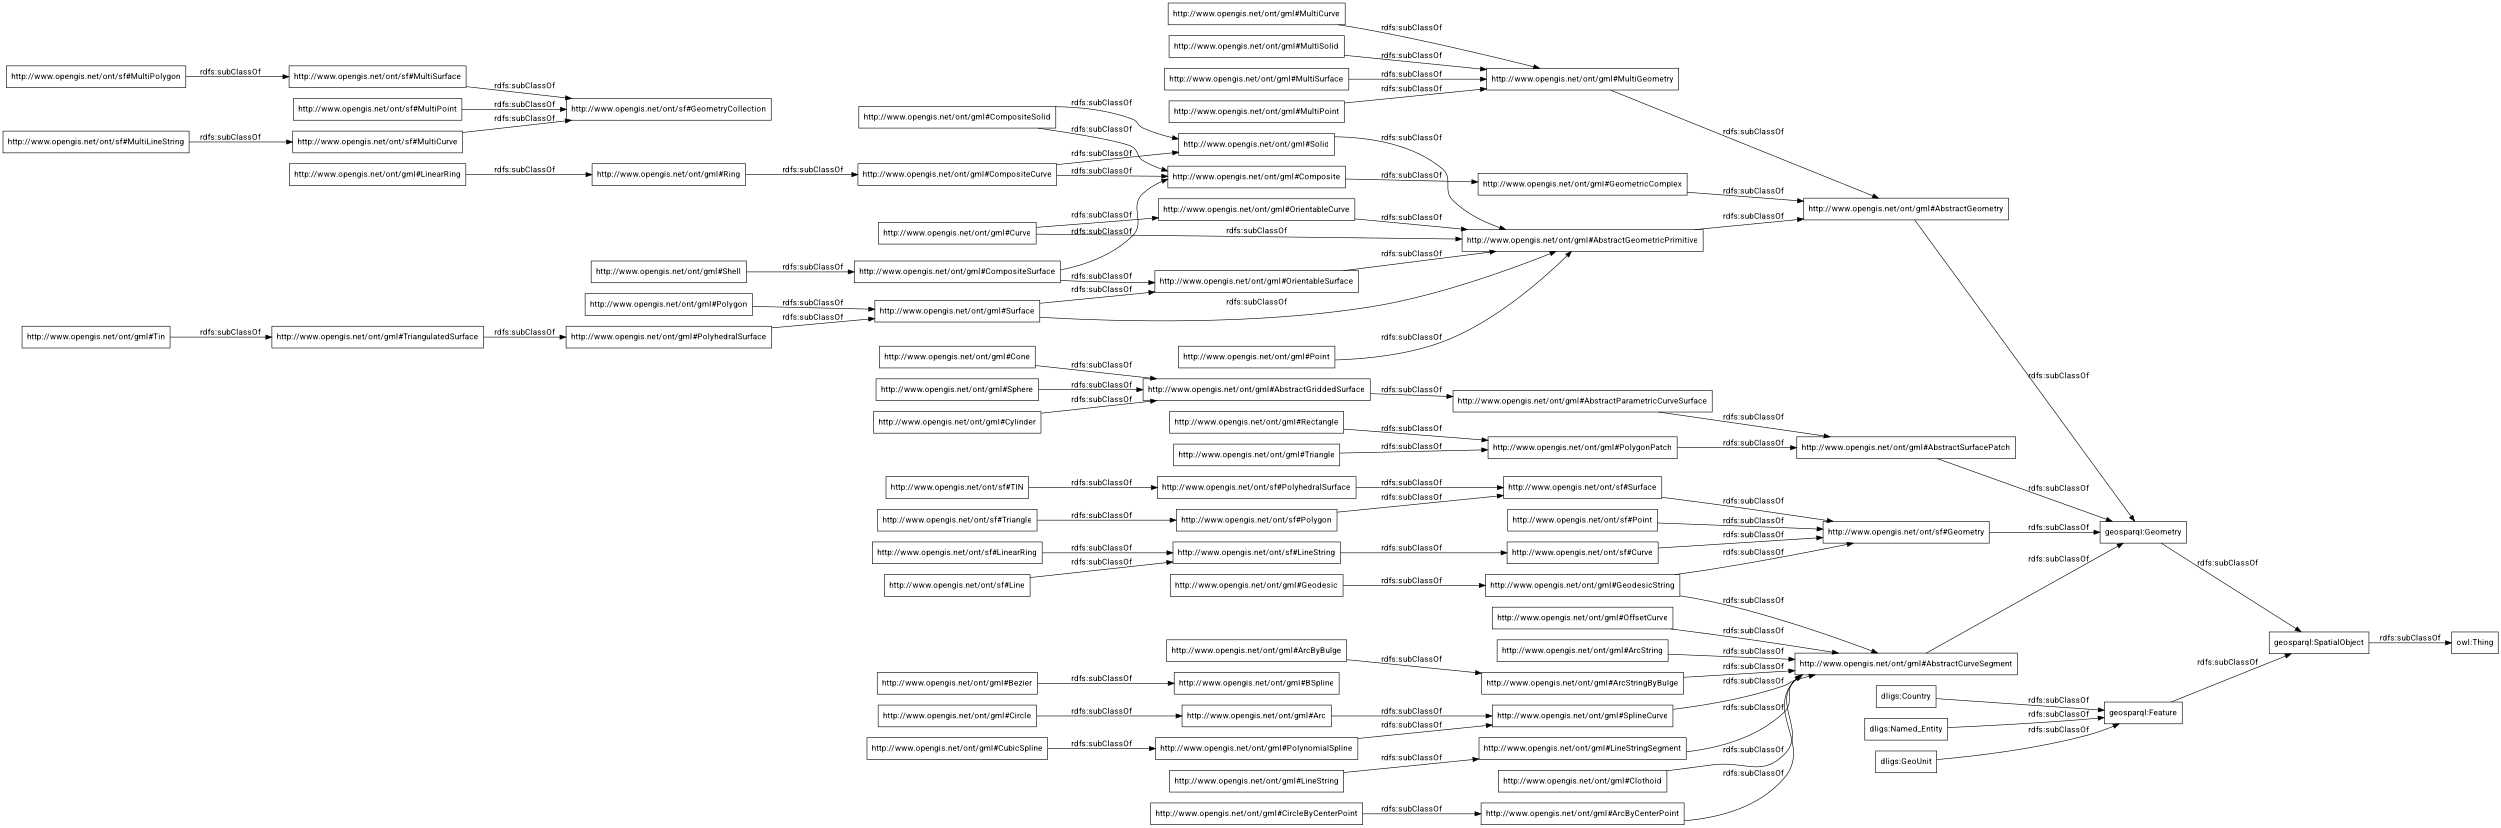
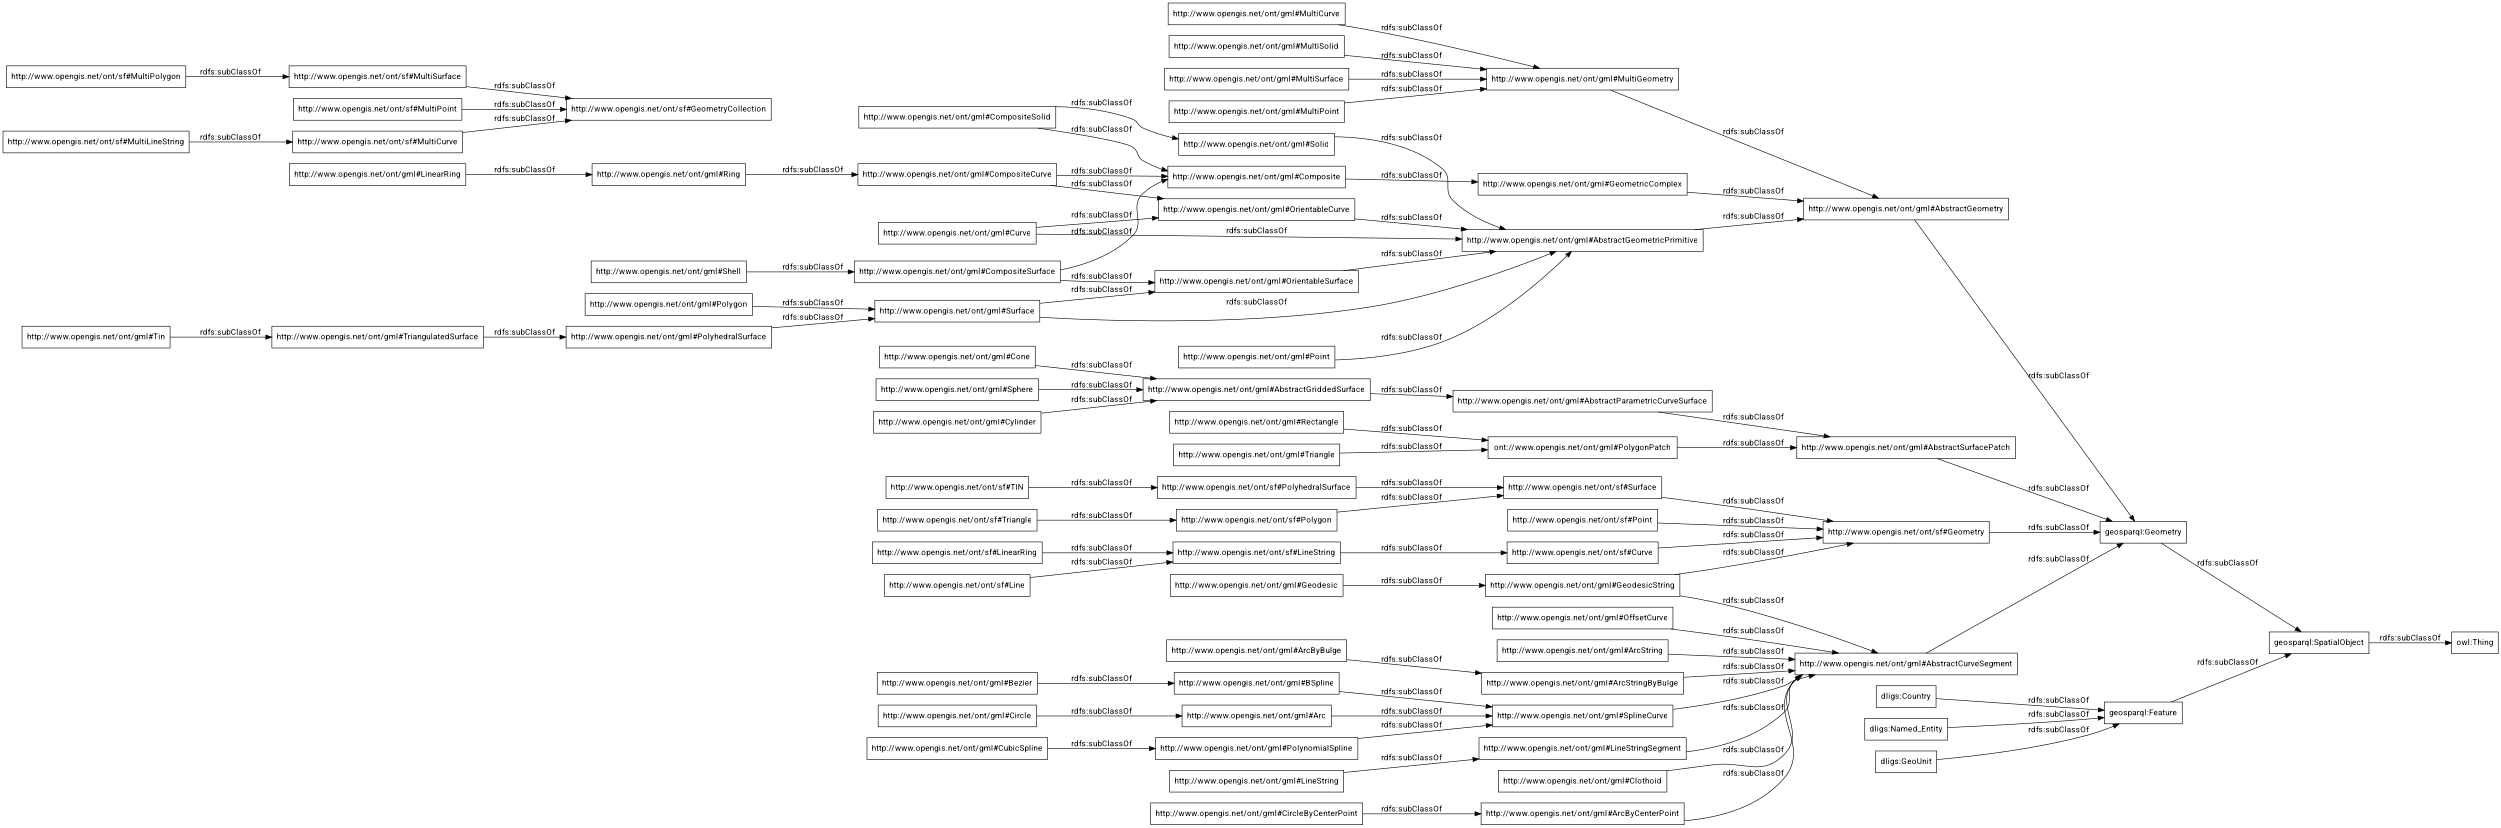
  digraph {
    fontname=Roboto
    rankdir=LR
    node [color=black fontname=Roboto shape=rectangle]
    edge [fontname=Roboto]
    "dligs:Named_Entity"
    "geosparql:Feature"
    "geosparql:SpatialObject"
    "http://www.opengis.net/ont/gml#PolyhedralSurface"
    "http://www.opengis.net/ont/gml#Surface"
    "http://www.opengis.net/ont/gml#AbstractGeometricPrimitive"
    "http://www.opengis.net/ont/gml#OrientableSurface"
    "http://www.opengis.net/ont/gml#GeodesicString"
    "http://www.opengis.net/ont/gml#AbstractCurveSegment"
    "http://www.opengis.net/ont/sf#Geometry"
    "geosparql:Geometry"
    "http://www.opengis.net/ont/gml#AbstractGeometry"
    "http://www.opengis.net/ont/gml#CompositeCurve"
    "http://www.opengis.net/ont/gml#OrientableCurve"
    "http://www.opengis.net/ont/gml#Composite"
    "http://www.opengis.net/ont/gml#GeometricComplex"
    "http://www.opengis.net/ont/gml#MultiCurve"
    "http://www.opengis.net/ont/gml#MultiGeometry"
    "http://www.opengis.net/ont/gml#ArcString"
    "http://www.opengis.net/ont/sf#Line"
    "http://www.opengis.net/ont/sf#LineString"
    "http://www.opengis.net/ont/sf#Curve"
    "http://www.opengis.net/ont/gml#CompositeSolid"
    "http://www.opengis.net/ont/gml#Solid"
    "http://www.opengis.net/ont/gml#LinearRing"
    "http://www.opengis.net/ont/gml#Ring"
    "http://www.opengis.net/ont/gml#ArcStringByBulge"
    "http://www.opengis.net/ont/gml#BSpline"
    "http://www.opengis.net/ont/gml#SplineCurve"
    "http://www.opengis.net/ont/gml#Cone"
    "http://www.opengis.net/ont/gml#AbstractGriddedSurface"
    "http://www.opengis.net/ont/gml#AbstractParametricCurveSurface"
    "http://www.opengis.net/ont/gml#Curve"
    "http://www.opengis.net/ont/gml#Arc"
    "http://www.opengis.net/ont/sf#MultiCurve"
    "http://www.opengis.net/ont/sf#GeometryCollection"
    "http://www.opengis.net/ont/gml#PolynomialSpline"
    "http://www.opengis.net/ont/gml#MultiSolid"
    "http://www.opengis.net/ont/gml#LineStringSegment"
    "http://www.opengis.net/ont/gml#Clothoid"
    "http://www.opengis.net/ont/gml#ArcByBulge"
    "http://www.opengis.net/ont/gml#Triangle"
-   "http://www.opengis.net/ont/gml#PolygonPatch"
+   "http://www.opengis.net/ont/gml#PolygonPatch" [label="ont://www.opengis.net/ont/gml#PolygonPatch"]
    "http://www.opengis.net/ont/gml#AbstractSurfacePatch"
    "http://www.opengis.net/ont/gml#LineString"
    "http://www.opengis.net/ont/gml#CircleByCenterPoint"
    "http://www.opengis.net/ont/gml#ArcByCenterPoint"
    "http://www.opengis.net/ont/gml#MultiSurface"
    "http://www.opengis.net/ont/gml#MultiPoint"
    "dligs:GeoUnit"
    "http://www.opengis.net/ont/sf#MultiSurface"
    "owl:Thing"
    "http://www.opengis.net/ont/sf#MultiLineString"
    "http://www.opengis.net/ont/gml#OffsetCurve"
    "http://www.opengis.net/ont/gml#Shell"
    "http://www.opengis.net/ont/gml#CompositeSurface"
    "http://www.opengis.net/ont/sf#MultiPoint"
    "http://www.opengis.net/ont/sf#LinearRing"
    "http://www.opengis.net/ont/gml#Tin"
    "http://www.opengis.net/ont/gml#TriangulatedSurface"
    "http://www.opengis.net/ont/sf#Polygon"
    "http://www.opengis.net/ont/sf#Surface"
    "http://www.opengis.net/ont/sf#Point"
    "http://www.opengis.net/ont/sf#Triangle"
    "http://www.opengis.net/ont/gml#Bezier"
    "http://www.opengis.net/ont/sf#TIN"
    "http://www.opengis.net/ont/sf#PolyhedralSurface"
    "http://www.opengis.net/ont/gml#Rectangle"
    "http://www.opengis.net/ont/gml#Circle"
    "http://www.opengis.net/ont/gml#Sphere"
    "http://www.opengis.net/ont/sf#MultiPolygon"
    "http://www.opengis.net/ont/gml#Cylinder"
    "http://www.opengis.net/ont/gml#Polygon"
    "dligs:Country"
    "http://www.opengis.net/ont/gml#CubicSpline"
    "http://www.opengis.net/ont/gml#Point"
    "http://www.opengis.net/ont/gml#Geodesic"
    "dligs:Named_Entity" -> "geosparql:Feature" [label="rdfs:subClassOf"]
    "geosparql:Feature" -> "geosparql:SpatialObject" [label="rdfs:subClassOf"]
    "geosparql:SpatialObject" -> "owl:Thing" [label="rdfs:subClassOf"]
    "http://www.opengis.net/ont/gml#PolyhedralSurface" -> "http://www.opengis.net/ont/gml#Surface" [label="rdfs:subClassOf"]
    "http://www.opengis.net/ont/gml#Surface" -> "http://www.opengis.net/ont/gml#AbstractGeometricPrimitive" [label="rdfs:subClassOf"]
    "http://www.opengis.net/ont/gml#Surface" -> "http://www.opengis.net/ont/gml#OrientableSurface" [label="rdfs:subClassOf"]
    "http://www.opengis.net/ont/gml#AbstractGeometricPrimitive" -> "http://www.opengis.net/ont/gml#AbstractGeometry" [label="rdfs:subClassOf"]
    "http://www.opengis.net/ont/gml#OrientableSurface" -> "http://www.opengis.net/ont/gml#AbstractGeometricPrimitive" [label="rdfs:subClassOf"]
    "http://www.opengis.net/ont/gml#GeodesicString" -> "http://www.opengis.net/ont/gml#AbstractCurveSegment" [label="rdfs:subClassOf"]
    "http://www.opengis.net/ont/gml#GeodesicString" -> "http://www.opengis.net/ont/sf#Geometry" [label="rdfs:subClassOf"]
    "http://www.opengis.net/ont/gml#AbstractCurveSegment" -> "geosparql:Geometry" [label="rdfs:subClassOf"]
    "http://www.opengis.net/ont/sf#Geometry" -> "geosparql:Geometry" [label="rdfs:subClassOf"]
    "geosparql:Geometry" -> "geosparql:SpatialObject" [label="rdfs:subClassOf"]
    "http://www.opengis.net/ont/gml#AbstractGeometry" -> "geosparql:Geometry" [label="rdfs:subClassOf"]
-   "http://www.opengis.net/ont/gml#CompositeCurve" -> "http://www.opengis.net/ont/gml#Solid" [label="rdfs:subClassOf"]
+   "http://www.opengis.net/ont/gml#CompositeCurve" -> "http://www.opengis.net/ont/gml#OrientableCurve" [label="rdfs:subClassOf"]
    "http://www.opengis.net/ont/gml#CompositeCurve" -> "http://www.opengis.net/ont/gml#Composite" [label="rdfs:subClassOf"]
    "http://www.opengis.net/ont/gml#OrientableCurve" -> "http://www.opengis.net/ont/gml#AbstractGeometricPrimitive" [label="rdfs:subClassOf"]
    "http://www.opengis.net/ont/gml#Composite" -> "http://www.opengis.net/ont/gml#GeometricComplex" [label="rdfs:subClassOf"]
    "http://www.opengis.net/ont/gml#GeometricComplex" -> "http://www.opengis.net/ont/gml#AbstractGeometry" [label="rdfs:subClassOf"]
    "http://www.opengis.net/ont/gml#MultiCurve" -> "http://www.opengis.net/ont/gml#MultiGeometry" [label="rdfs:subClassOf"]
    "http://www.opengis.net/ont/gml#MultiGeometry" -> "http://www.opengis.net/ont/gml#AbstractGeometry" [label="rdfs:subClassOf"]
    "http://www.opengis.net/ont/gml#ArcString" -> "http://www.opengis.net/ont/gml#AbstractCurveSegment" [label="rdfs:subClassOf"]
    "http://www.opengis.net/ont/sf#Line" -> "http://www.opengis.net/ont/sf#LineString" [label="rdfs:subClassOf"]
    "http://www.opengis.net/ont/sf#LineString" -> "http://www.opengis.net/ont/sf#Curve" [label="rdfs:subClassOf"]
    "http://www.opengis.net/ont/sf#Curve" -> "http://www.opengis.net/ont/sf#Geometry" [label="rdfs:subClassOf"]
    "http://www.opengis.net/ont/gml#CompositeSolid" -> "http://www.opengis.net/ont/gml#Composite" [label="rdfs:subClassOf"]
    "http://www.opengis.net/ont/gml#CompositeSolid" -> "http://www.opengis.net/ont/gml#Solid" [label="rdfs:subClassOf"]
    "http://www.opengis.net/ont/gml#Solid" -> "http://www.opengis.net/ont/gml#AbstractGeometricPrimitive" [label="rdfs:subClassOf"]
    "http://www.opengis.net/ont/gml#LinearRing" -> "http://www.opengis.net/ont/gml#Ring" [label="rdfs:subClassOf"]
    "http://www.opengis.net/ont/gml#Ring" -> "http://www.opengis.net/ont/gml#CompositeCurve" [label="rdfs:subClassOf"]
    "http://www.opengis.net/ont/gml#ArcStringByBulge" -> "http://www.opengis.net/ont/gml#AbstractCurveSegment" [label="rdfs:subClassOf"]
+   "http://www.opengis.net/ont/gml#BSpline" -> "http://www.opengis.net/ont/gml#SplineCurve" [label="rdfs:subClassOf"]
    "http://www.opengis.net/ont/gml#SplineCurve" -> "http://www.opengis.net/ont/gml#AbstractCurveSegment" [label="rdfs:subClassOf"]
    "http://www.opengis.net/ont/gml#Cone" -> "http://www.opengis.net/ont/gml#AbstractGriddedSurface" [label="rdfs:subClassOf"]
    "http://www.opengis.net/ont/gml#AbstractGriddedSurface" -> "http://www.opengis.net/ont/gml#AbstractParametricCurveSurface" [label="rdfs:subClassOf"]
    "http://www.opengis.net/ont/gml#AbstractParametricCurveSurface" -> "http://www.opengis.net/ont/gml#AbstractSurfacePatch" [label="rdfs:subClassOf"]
    "http://www.opengis.net/ont/gml#Curve" -> "http://www.opengis.net/ont/gml#AbstractGeometricPrimitive" [label="rdfs:subClassOf"]
    "http://www.opengis.net/ont/gml#Curve" -> "http://www.opengis.net/ont/gml#OrientableCurve" [label="rdfs:subClassOf"]
    "http://www.opengis.net/ont/gml#Arc" -> "http://www.opengis.net/ont/gml#SplineCurve" [label="rdfs:subClassOf"]
    "http://www.opengis.net/ont/sf#MultiCurve" -> "http://www.opengis.net/ont/sf#GeometryCollection" [label="rdfs:subClassOf"]
    "http://www.opengis.net/ont/gml#PolynomialSpline" -> "http://www.opengis.net/ont/gml#SplineCurve" [label="rdfs:subClassOf"]
    "http://www.opengis.net/ont/gml#MultiSolid" -> "http://www.opengis.net/ont/gml#MultiGeometry" [label="rdfs:subClassOf"]
    "http://www.opengis.net/ont/gml#LineStringSegment" -> "http://www.opengis.net/ont/gml#AbstractCurveSegment" [label="rdfs:subClassOf"]
    "http://www.opengis.net/ont/gml#Clothoid" -> "http://www.opengis.net/ont/gml#AbstractCurveSegment" [label="rdfs:subClassOf"]
    "http://www.opengis.net/ont/gml#ArcByBulge" -> "http://www.opengis.net/ont/gml#ArcStringByBulge" [label="rdfs:subClassOf"]
    "http://www.opengis.net/ont/gml#Triangle" -> "http://www.opengis.net/ont/gml#PolygonPatch" [label="rdfs:subClassOf"]
    "http://www.opengis.net/ont/gml#PolygonPatch" -> "http://www.opengis.net/ont/gml#AbstractSurfacePatch" [label="rdfs:subClassOf"]
    "http://www.opengis.net/ont/gml#AbstractSurfacePatch" -> "geosparql:Geometry" [label="rdfs:subClassOf"]
    "http://www.opengis.net/ont/gml#LineString" -> "http://www.opengis.net/ont/gml#LineStringSegment" [label="rdfs:subClassOf"]
    "http://www.opengis.net/ont/gml#CircleByCenterPoint" -> "http://www.opengis.net/ont/gml#ArcByCenterPoint" [label="rdfs:subClassOf"]
    "http://www.opengis.net/ont/gml#ArcByCenterPoint" -> "http://www.opengis.net/ont/gml#AbstractCurveSegment" [label="rdfs:subClassOf"]
    "http://www.opengis.net/ont/gml#MultiSurface" -> "http://www.opengis.net/ont/gml#MultiGeometry" [label="rdfs:subClassOf"]
    "http://www.opengis.net/ont/gml#MultiPoint" -> "http://www.opengis.net/ont/gml#MultiGeometry" [label="rdfs:subClassOf"]
    "dligs:GeoUnit" -> "geosparql:Feature" [label="rdfs:subClassOf"]
    "http://www.opengis.net/ont/sf#MultiSurface" -> "http://www.opengis.net/ont/sf#GeometryCollection" [label="rdfs:subClassOf"]
    "http://www.opengis.net/ont/sf#MultiLineString" -> "http://www.opengis.net/ont/sf#MultiCurve" [label="rdfs:subClassOf"]
    "http://www.opengis.net/ont/gml#OffsetCurve" -> "http://www.opengis.net/ont/gml#AbstractCurveSegment" [label="rdfs:subClassOf"]
    "http://www.opengis.net/ont/gml#Shell" -> "http://www.opengis.net/ont/gml#CompositeSurface" [label="rdfs:subClassOf"]
    "http://www.opengis.net/ont/gml#CompositeSurface" -> "http://www.opengis.net/ont/gml#OrientableSurface" [label="rdfs:subClassOf"]
    "http://www.opengis.net/ont/gml#CompositeSurface" -> "http://www.opengis.net/ont/gml#Composite" [label="rdfs:subClassOf"]
    "http://www.opengis.net/ont/sf#MultiPoint" -> "http://www.opengis.net/ont/sf#GeometryCollection" [label="rdfs:subClassOf"]
    "http://www.opengis.net/ont/sf#LinearRing" -> "http://www.opengis.net/ont/sf#LineString" [label="rdfs:subClassOf"]
    "http://www.opengis.net/ont/gml#Tin" -> "http://www.opengis.net/ont/gml#TriangulatedSurface" [label="rdfs:subClassOf"]
    "http://www.opengis.net/ont/gml#TriangulatedSurface" -> "http://www.opengis.net/ont/gml#PolyhedralSurface" [label="rdfs:subClassOf"]
    "http://www.opengis.net/ont/sf#Polygon" -> "http://www.opengis.net/ont/sf#Surface" [label="rdfs:subClassOf"]
    "http://www.opengis.net/ont/sf#Surface" -> "http://www.opengis.net/ont/sf#Geometry" [label="rdfs:subClassOf"]
    "http://www.opengis.net/ont/sf#Point" -> "http://www.opengis.net/ont/sf#Geometry" [label="rdfs:subClassOf"]
    "http://www.opengis.net/ont/sf#Triangle" -> "http://www.opengis.net/ont/sf#Polygon" [label="rdfs:subClassOf"]
    "http://www.opengis.net/ont/gml#Bezier" -> "http://www.opengis.net/ont/gml#BSpline" [label="rdfs:subClassOf"]
    "http://www.opengis.net/ont/sf#TIN" -> "http://www.opengis.net/ont/sf#PolyhedralSurface" [label="rdfs:subClassOf"]
    "http://www.opengis.net/ont/sf#PolyhedralSurface" -> "http://www.opengis.net/ont/sf#Surface" [label="rdfs:subClassOf"]
    "http://www.opengis.net/ont/gml#Rectangle" -> "http://www.opengis.net/ont/gml#PolygonPatch" [label="rdfs:subClassOf"]
    "http://www.opengis.net/ont/gml#Circle" -> "http://www.opengis.net/ont/gml#Arc" [label="rdfs:subClassOf"]
    "http://www.opengis.net/ont/gml#Sphere" -> "http://www.opengis.net/ont/gml#AbstractGriddedSurface" [label="rdfs:subClassOf"]
    "http://www.opengis.net/ont/sf#MultiPolygon" -> "http://www.opengis.net/ont/sf#MultiSurface" [label="rdfs:subClassOf"]
    "http://www.opengis.net/ont/gml#Cylinder" -> "http://www.opengis.net/ont/gml#AbstractGriddedSurface" [label="rdfs:subClassOf"]
    "http://www.opengis.net/ont/gml#Polygon" -> "http://www.opengis.net/ont/gml#Surface" [label="rdfs:subClassOf"]
    "dligs:Country" -> "geosparql:Feature" [label="rdfs:subClassOf"]
    "http://www.opengis.net/ont/gml#CubicSpline" -> "http://www.opengis.net/ont/gml#PolynomialSpline" [label="rdfs:subClassOf"]
    "http://www.opengis.net/ont/gml#Point" -> "http://www.opengis.net/ont/gml#AbstractGeometricPrimitive" [label="rdfs:subClassOf"]
    "http://www.opengis.net/ont/gml#Geodesic" -> "http://www.opengis.net/ont/gml#GeodesicString" [label="rdfs:subClassOf"]
  }
